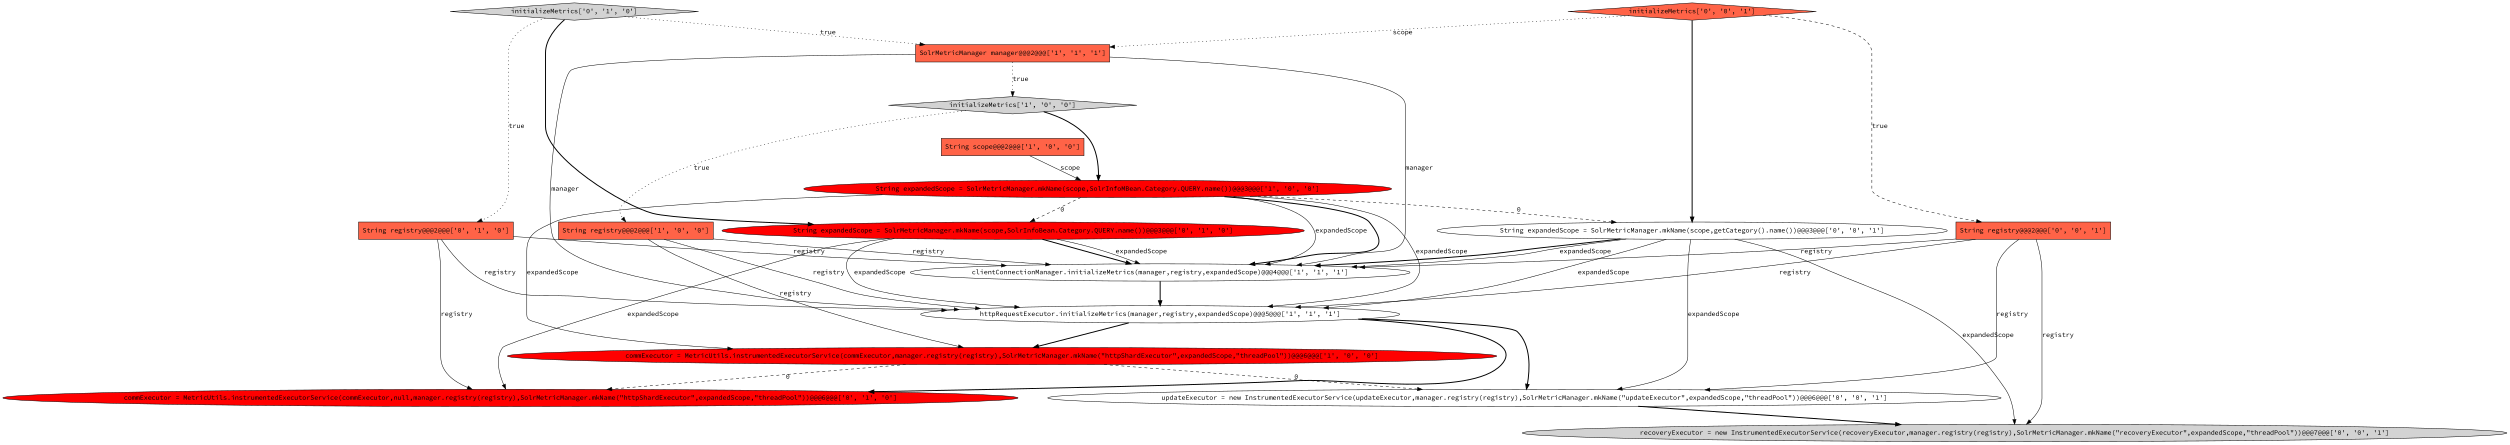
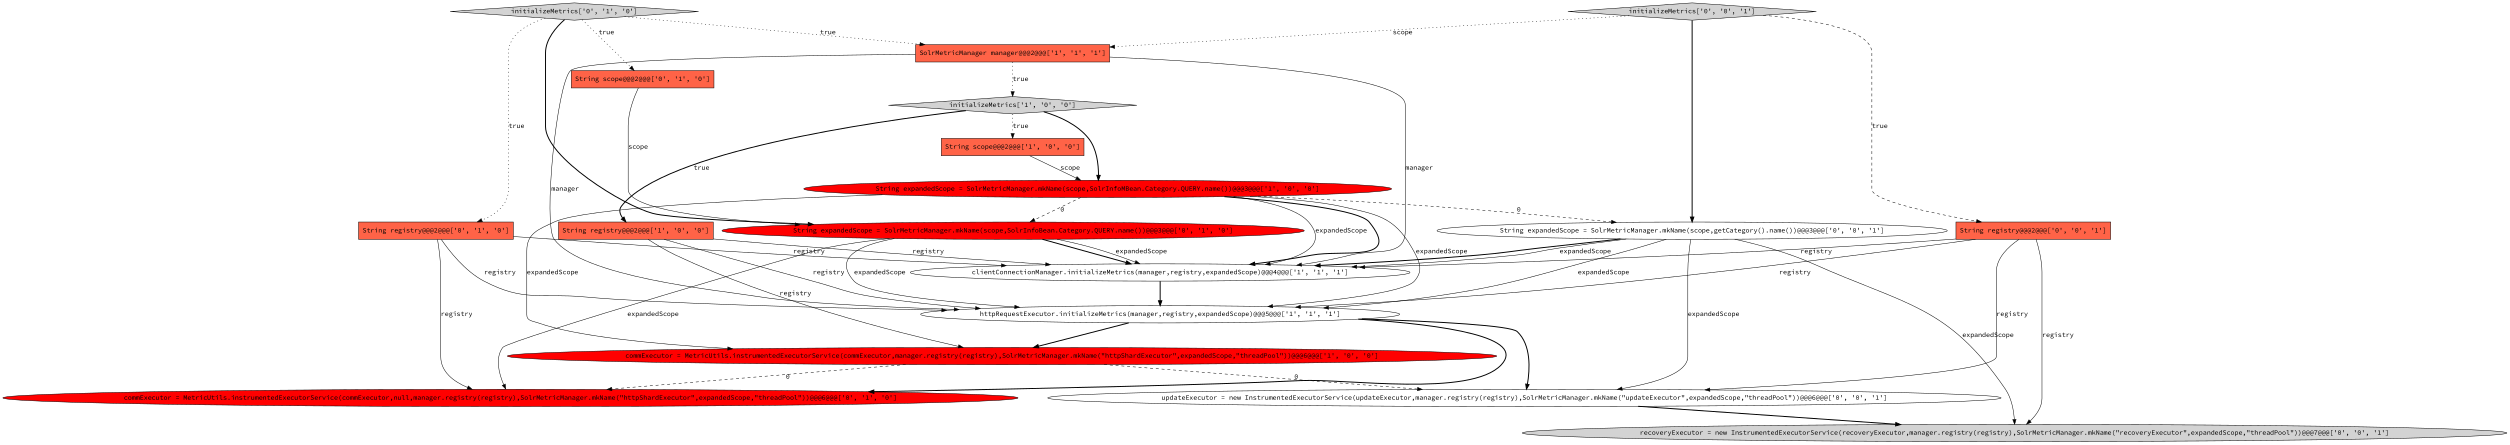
  digraph {
    fontname="Source Code Pro"
    node [fillcolor=tomato fontname="Source Code Pro" shape=ellipse style=filled]
    edge [fontname="Source Code Pro" style=solid]
    n1 [fillcolor=red label="String expandedScope = SolrMetricManager.mkName(scope,SolrInfoMBean.Category.QUERY.name())@@@3@@@['1', '0', '0']"]
    n2 [fillcolor=red label="String expandedScope = SolrMetricManager.mkName(scope,SolrInfoBean.Category.QUERY.name())@@@3@@@['0', '1', '0']"]
    n3 [fillcolor=white label="clientConnectionManager.initializeMetrics(manager,registry,expandedScope)@@@4@@@['1', '1', '1']"]
    n4 [fillcolor=white label="httpRequestExecutor.initializeMetrics(manager,registry,expandedScope)@@@5@@@['1', '1', '1']"]
    n5 [fillcolor=white label="String expandedScope = SolrMetricManager.mkName(scope,getCategory().name())@@@3@@@['0', '0', '1']"]
    n6 [fillcolor=red label="commExecutor = MetricUtils.instrumentedExecutorService(commExecutor,manager.registry(registry),SolrMetricManager.mkName(\"httpShardExecutor\",expandedScope,\"threadPool\"))@@@6@@@['1', '0', '0']"]
    n7 [fillcolor=red label="commExecutor = MetricUtils.instrumentedExecutorService(commExecutor,null,manager.registry(registry),SolrMetricManager.mkName(\"httpShardExecutor\",expandedScope,\"threadPool\"))@@@6@@@['0', '1', '0']"]
    n8 [fillcolor=white label="updateExecutor = new InstrumentedExecutorService(updateExecutor,manager.registry(registry),SolrMetricManager.mkName(\"updateExecutor\",expandedScope,\"threadPool\"))@@@6@@@['0', '0', '1']"]
    n9 [fillcolor=lightgray label="recoveryExecutor = new InstrumentedExecutorService(recoveryExecutor,manager.registry(registry),SolrMetricManager.mkName(\"recoveryExecutor\",expandedScope,\"threadPool\"))@@@7@@@['0', '0', '1']"]
    n10 [label="String scope@@@2@@@['1', '0', '0']" shape=box]
-   n12 [label="initializeMetrics['0', '0', '1']" shape=diamond]
+   n11 [label="String scope@@@2@@@['0', '1', '0']" shape=box]
+   n12 [fillcolor=lightgray label="initializeMetrics['0', '0', '1']" shape=diamond]
    n13 [label="SolrMetricManager manager@@@2@@@['1', '1', '1']" shape=box]
    n14 [label="String registry@@@2@@@['0', '0', '1']" shape=box]
    n15 [fillcolor=lightgray label="initializeMetrics['1', '0', '0']" shape=diamond]
    n16 [label="String registry@@@2@@@['1', '0', '0']" shape=box]
    n17 [label="String registry@@@2@@@['0', '1', '0']" shape=box]
    n18 [fillcolor=lightgray label="initializeMetrics['0', '1', '0']" shape=diamond]
    n1 -> n2 [label=0 style=dashed]
    n1 -> n3 [label=expandedScope]
    n1 -> n3 [style=bold]
    n1 -> n4 [label=expandedScope]
    n1 -> n5 [label=0 style=dashed]
    n1 -> n6 [label=expandedScope]
    n2 -> n3 [style=bold]
    n2 -> n3 [label=expandedScope]
    n2 -> n4 [label=expandedScope]
    n2 -> n7 [label=expandedScope]
    n3 -> n4 [style=bold]
    n4 -> n6 [style=bold]
    n4 -> n7 [style=bold]
    n4 -> n8 [style=bold]
    n5 -> n3 [style=bold]
    n5 -> n3 [label=expandedScope]
    n5 -> n4 [label=expandedScope]
    n5 -> n8 [label=expandedScope]
    n5 -> n9 [label=expandedScope]
    n6 -> n7 [label=0 style=dashed]
    n6 -> n8 [label=0 style=dashed]
    n8 -> n9 [style=bold]
    n10 -> n1 [label=scope]
+   n11 -> n2 [label=scope]
    n12 -> n5 [style=bold]
    n12 -> n13 [label=scope style=dotted]
    n12 -> n14 [label=true style=dashed]
    n13 -> n3 [label=manager]
    n13 -> n4 [label=manager]
    n13 -> n15 [label=true style=dotted]
    n14 -> n3 [label=registry]
    n14 -> n4 [label=registry]
    n14 -> n8 [label=registry]
    n14 -> n9 [label=registry]
    n15 -> n1 [style=bold]
-   n15 -> n16 [label=true style=dotted]
+   n15 -> n10 [label=true style=dotted]
+   n15 -> n16 [label=true style=bold]
    n16 -> n3 [label=registry]
    n16 -> n4 [label=registry]
    n16 -> n6 [label=registry]
    n17 -> n3 [label=registry]
    n17 -> n4 [label=registry]
    n17 -> n7 [label=registry]
    n18 -> n2 [style=bold]
+   n18 -> n11 [label=true style=dotted]
    n18 -> n13 [label=true style=dotted]
    n18 -> n17 [label=true style=dotted]
  }
